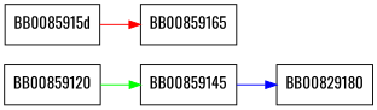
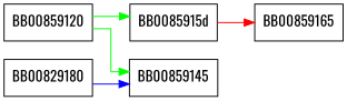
  digraph {
    fontname=Oswald
    rankdir=LR
    splines=ortho
    node [fontname=Oswald shape=box]
    edge [color=green fontname=Oswald]
    BB00859120
    BB0085915d
    BB00859145
    BB00859165
    n5 [label=BB00829180]
+   BB00859120 -> BB0085915d
    BB00859120 -> BB00859145
    BB0085915d -> BB00859165 [color=red]
-   BB00859145 -> n5 [color=blue]
+   n5 -> BB00859145 [color=blue]
  }
